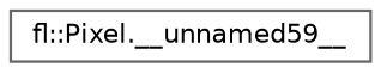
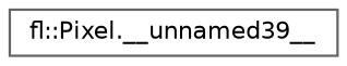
  digraph {
    rankdir=LR
-   n1 [color=grey40 fillcolor=white fontname=Helvetica fontsize=10 height=0.2 label="fl::Pixel.__unnamed59__" shape=box style=filled width=0.4]
+   n1 [color=grey40 fillcolor=white fontname=Helvetica fontsize=10 height=0.2 label="fl::Pixel.__unnamed39__" shape=box style=filled width=0.4]
  }
